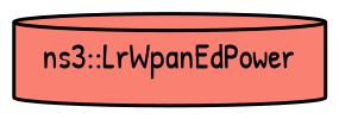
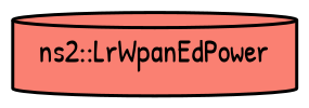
  digraph {
    rankdir=TB
    fontname="Patrick Hand"
-   n1 [color=black fillcolor=salmon fontname="Patrick Hand" fontsize=10 height=0.2 label="ns3::LrWpanEdPower" shape=cylinder style=filled width=0.4]
+   n1 [color=black fillcolor=salmon fontname="Patrick Hand" fontsize=10 height=0.2 label="ns2::LrWpanEdPower" shape=cylinder style=filled width=0.4]
  }
